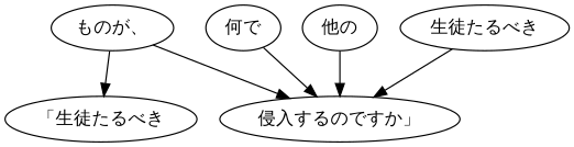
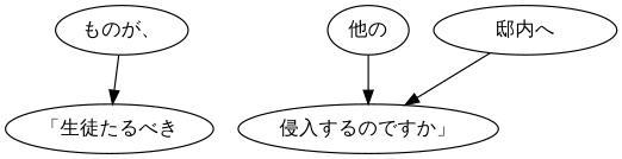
  digraph {
    n1 [label="「生徒たるべき"]
    n2 [label="ものが、"]
    n3 [label="侵入するのですか」"]
-   n4 [label="何で"]
    n5 [label="他の"]
-   n6 [label="生徒たるべき"]
+   n6 [label="邸内へ"]
    n2 -> n1
-   n2 -> n3
-   n4 -> n3
    n5 -> n3
    n6 -> n3
  }
